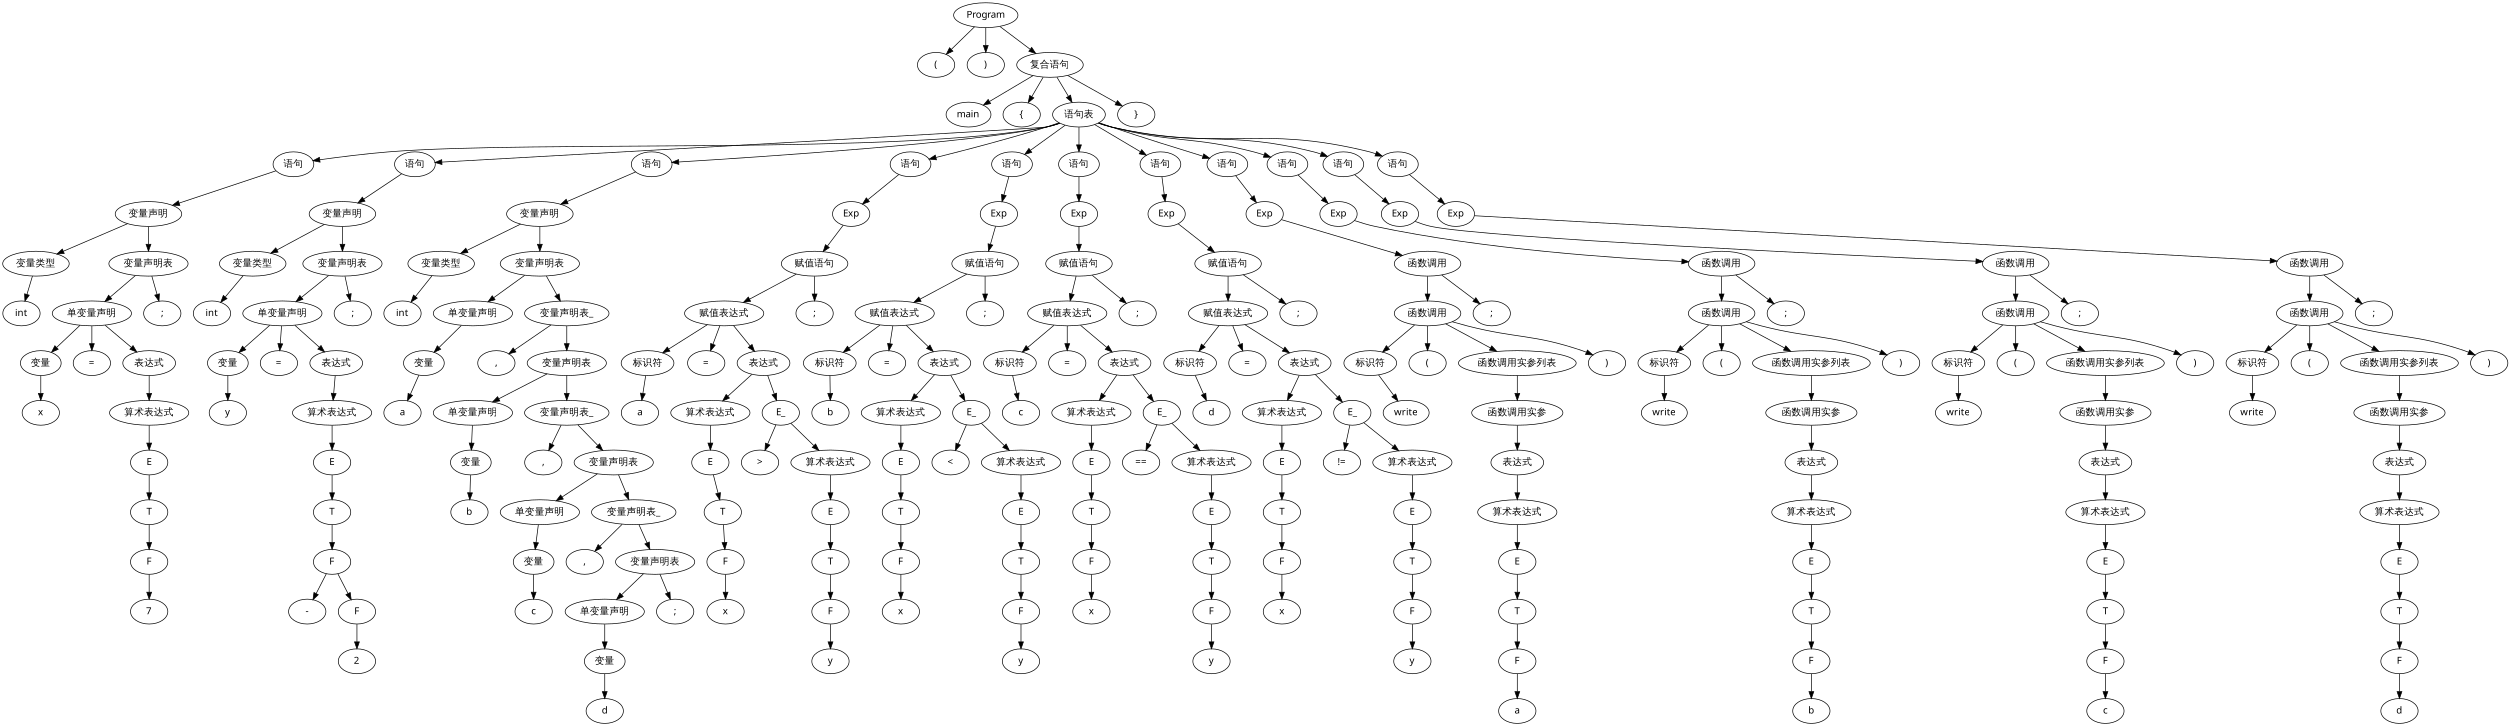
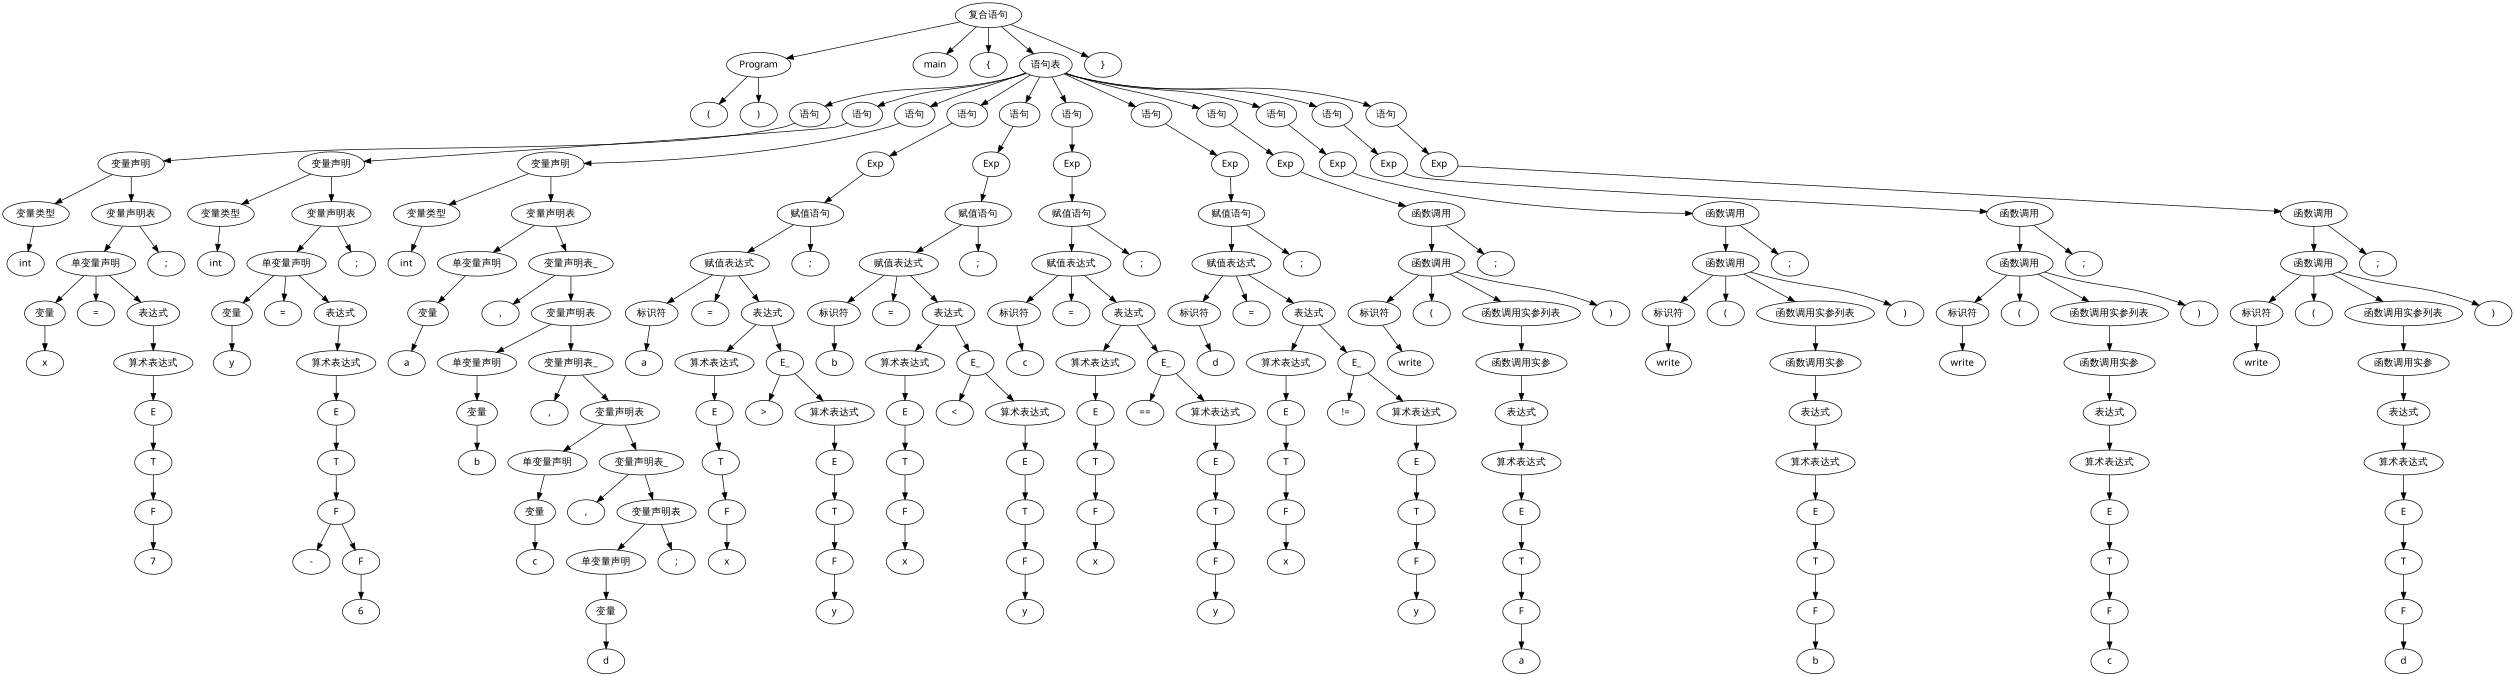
  digraph {
    node [fontname="Microsoft YaHei"]
    n1 [label=Program]
    n2 [label="("]
    n3 [label=")"]
    n4 [label="复合语句"]
    n5 [label=main]
    n6 [label="{"]
    n7 [label="语句表"]
    n8 [label="}"]
    n9 [label="语句"]
    n10 [label="语句"]
    n11 [label="语句"]
    n12 [label="语句"]
    n13 [label="语句"]
    n14 [label="语句"]
    n15 [label="语句"]
    n16 [label="语句"]
    n17 [label="语句"]
    n18 [label="语句"]
    n19 [label="语句"]
    n20 [label="变量声明"]
    n21 [label="变量声明"]
    n22 [label="变量声明"]
    n23 [label=Exp]
    n24 [label=Exp]
    n25 [label=Exp]
    n26 [label=Exp]
    n27 [label=Exp]
    n28 [label=Exp]
    n29 [label=Exp]
    n30 [label=Exp]
    n31 [label="变量类型"]
    n32 [label="变量声明表"]
    n33 [label=int]
    n34 [label="单变量声明"]
    n35 [label=";"]
    n36 [label="变量"]
    n37 [label="="]
    n38 [label="表达式"]
    n39 [label=x]
    n40 [label="算术表达式"]
    n41 [label=E]
    n42 [label=T]
    n43 [label=F]
    n44 [label=7]
    n45 [label="变量类型"]
    n46 [label="变量声明表"]
    n47 [label=int]
    n48 [label="单变量声明"]
    n49 [label=";"]
    n50 [label="变量"]
    n51 [label="="]
    n52 [label="表达式"]
    n53 [label=y]
    n54 [label="算术表达式"]
    n55 [label=E]
    n56 [label=T]
    n57 [label=F]
    n58 [label="-"]
    n59 [label=F]
-   n60 [label=2]
+   n60 [label=6]
    n61 [label="变量类型"]
    n62 [label="变量声明表"]
    n63 [label=int]
    n64 [label="单变量声明"]
    n65 [label="变量声明表_"]
    n66 [label="变量"]
    n67 [label=","]
    n68 [label="变量声明表"]
    n69 [label=a]
    n70 [label="单变量声明"]
    n71 [label="变量声明表_"]
    n72 [label="变量"]
    n73 [label=","]
    n74 [label="变量声明表"]
    n75 [label=b]
    n76 [label="单变量声明"]
    n77 [label="变量声明表_"]
    n78 [label="变量"]
    n79 [label=","]
    n80 [label="变量声明表"]
    n81 [label=c]
    n82 [label="单变量声明"]
    n83 [label=";"]
    n84 [label="变量"]
    n85 [label=d]
    n86 [label="赋值语句"]
    n87 [label="赋值表达式"]
    n88 [label=";"]
    n89 [label="标识符"]
    n90 [label="="]
    n91 [label="表达式"]
    n92 [label=a]
    n93 [label="算术表达式"]
    n94 [label=E_]
    n95 [label=E]
    n96 [label=">"]
    n97 [label="算术表达式"]
    n98 [label=T]
    n99 [label=F]
    n100 [label=x]
    n101 [label=E]
    n102 [label=T]
    n103 [label=F]
    n104 [label=y]
    n105 [label="赋值语句"]
    n106 [label="赋值表达式"]
    n107 [label=";"]
    n108 [label="标识符"]
    n109 [label="="]
    n110 [label="表达式"]
    n111 [label=b]
    n112 [label="算术表达式"]
    n113 [label=E_]
    n114 [label=E]
    n115 [label="<"]
    n116 [label="算术表达式"]
    n117 [label=T]
    n118 [label=F]
    n119 [label=x]
    n120 [label=E]
    n121 [label=T]
    n122 [label=F]
    n123 [label=y]
    n124 [label="赋值语句"]
    n125 [label="赋值表达式"]
    n126 [label=";"]
    n127 [label="标识符"]
    n128 [label="="]
    n129 [label="表达式"]
    n130 [label=c]
    n131 [label="算术表达式"]
    n132 [label=E_]
    n133 [label=E]
    n134 [label="=="]
    n135 [label="算术表达式"]
    n136 [label=T]
    n137 [label=F]
    n138 [label=x]
    n139 [label=E]
    n140 [label=T]
    n141 [label=F]
    n142 [label=y]
    n143 [label="赋值语句"]
    n144 [label="赋值表达式"]
    n145 [label=";"]
    n146 [label="标识符"]
    n147 [label="="]
    n148 [label="表达式"]
    n149 [label=d]
    n150 [label="算术表达式"]
    n151 [label=E_]
    n152 [label=E]
    n153 [label="!="]
    n154 [label="算术表达式"]
    n155 [label=T]
    n156 [label=F]
    n157 [label=x]
    n158 [label=E]
    n159 [label=T]
    n160 [label=F]
    n161 [label=y]
    n162 [label="函数调用"]
    n163 [label="函数调用"]
    n164 [label=";"]
    n165 [label="标识符"]
    n166 [label="("]
    n167 [label="函数调用实参列表"]
    n168 [label=")"]
    n169 [label=write]
    n170 [label="函数调用实参"]
    n171 [label="表达式"]
    n172 [label="算术表达式"]
    n173 [label=E]
    n174 [label=T]
    n175 [label=F]
    n176 [label=a]
    n177 [label="函数调用"]
    n178 [label="函数调用"]
    n179 [label=";"]
    n180 [label="标识符"]
    n181 [label="("]
    n182 [label="函数调用实参列表"]
    n183 [label=")"]
    n184 [label=write]
    n185 [label="函数调用实参"]
    n186 [label="表达式"]
    n187 [label="算术表达式"]
    n188 [label=E]
    n189 [label=T]
    n190 [label=F]
    n191 [label=b]
    n192 [label="函数调用"]
    n193 [label="函数调用"]
    n194 [label=";"]
    n195 [label="标识符"]
    n196 [label="("]
    n197 [label="函数调用实参列表"]
    n198 [label=")"]
    n199 [label=write]
    n200 [label="函数调用实参"]
    n201 [label="表达式"]
    n202 [label="算术表达式"]
    n203 [label=E]
    n204 [label=T]
    n205 [label=F]
    n206 [label=c]
    n207 [label="函数调用"]
    n208 [label="函数调用"]
    n209 [label=";"]
    n210 [label="标识符"]
    n211 [label="("]
    n212 [label="函数调用实参列表"]
    n213 [label=")"]
    n214 [label=write]
    n215 [label="函数调用实参"]
    n216 [label="表达式"]
    n217 [label="算术表达式"]
    n218 [label=E]
    n219 [label=T]
    n220 [label=F]
    n221 [label=d]
    n1 -> n2
    n1 -> n3
-   n1 -> n4
+   n4 -> n1
    n4 -> n5
    n4 -> n6
    n4 -> n7
    n4 -> n8
    n7 -> n9
    n7 -> n10
    n7 -> n11
    n7 -> n12
    n7 -> n13
    n7 -> n14
    n7 -> n15
    n7 -> n16
    n7 -> n17
    n7 -> n18
    n7 -> n19
    n9 -> n20
    n10 -> n21
    n11 -> n22
    n12 -> n23
    n13 -> n24
    n14 -> n25
    n15 -> n26
    n16 -> n27
    n17 -> n28
    n18 -> n29
    n19 -> n30
    n20 -> n31
    n20 -> n32
    n21 -> n45
    n21 -> n46
    n22 -> n61
    n22 -> n62
    n23 -> n86
    n24 -> n105
    n25 -> n124
    n26 -> n143
    n27 -> n162
    n28 -> n177
    n29 -> n192
    n30 -> n207
    n31 -> n33
    n32 -> n34
    n32 -> n35
    n34 -> n36
    n34 -> n37
    n34 -> n38
    n36 -> n39
    n38 -> n40
    n40 -> n41
    n41 -> n42
    n42 -> n43
    n43 -> n44
    n45 -> n47
    n46 -> n48
    n46 -> n49
    n48 -> n50
    n48 -> n51
    n48 -> n52
    n50 -> n53
    n52 -> n54
    n54 -> n55
    n55 -> n56
    n56 -> n57
    n57 -> n58
    n57 -> n59
    n59 -> n60
    n61 -> n63
    n62 -> n64
    n62 -> n65
    n64 -> n66
    n65 -> n67
    n65 -> n68
    n66 -> n69
    n68 -> n70
    n68 -> n71
    n70 -> n72
    n71 -> n73
    n71 -> n74
    n72 -> n75
    n74 -> n76
    n74 -> n77
    n76 -> n78
    n77 -> n79
    n77 -> n80
    n78 -> n81
    n80 -> n82
    n80 -> n83
    n82 -> n84
    n84 -> n85
    n86 -> n87
    n86 -> n88
    n87 -> n89
    n87 -> n90
    n87 -> n91
    n89 -> n92
    n91 -> n93
    n91 -> n94
    n93 -> n95
    n94 -> n96
    n94 -> n97
    n95 -> n98
    n97 -> n101
    n98 -> n99
    n99 -> n100
    n101 -> n102
    n102 -> n103
    n103 -> n104
    n105 -> n106
    n105 -> n107
    n106 -> n108
    n106 -> n109
    n106 -> n110
    n108 -> n111
    n110 -> n112
    n110 -> n113
    n112 -> n114
    n113 -> n115
    n113 -> n116
    n114 -> n117
    n116 -> n120
    n117 -> n118
    n118 -> n119
    n120 -> n121
    n121 -> n122
    n122 -> n123
    n124 -> n125
    n124 -> n126
    n125 -> n127
    n125 -> n128
    n125 -> n129
    n127 -> n130
    n129 -> n131
    n129 -> n132
    n131 -> n133
    n132 -> n134
    n132 -> n135
    n133 -> n136
    n135 -> n139
    n136 -> n137
    n137 -> n138
    n139 -> n140
    n140 -> n141
    n141 -> n142
    n143 -> n144
    n143 -> n145
    n144 -> n146
    n144 -> n147
    n144 -> n148
    n146 -> n149
    n148 -> n150
    n148 -> n151
    n150 -> n152
    n151 -> n153
    n151 -> n154
    n152 -> n155
    n154 -> n158
    n155 -> n156
    n156 -> n157
    n158 -> n159
    n159 -> n160
    n160 -> n161
    n162 -> n163
    n162 -> n164
    n163 -> n165
    n163 -> n166
    n163 -> n167
    n163 -> n168
    n165 -> n169
    n167 -> n170
    n170 -> n171
    n171 -> n172
    n172 -> n173
    n173 -> n174
    n174 -> n175
    n175 -> n176
    n177 -> n178
    n177 -> n179
    n178 -> n180
    n178 -> n181
    n178 -> n182
    n178 -> n183
    n180 -> n184
    n182 -> n185
    n185 -> n186
    n186 -> n187
    n187 -> n188
    n188 -> n189
    n189 -> n190
    n190 -> n191
    n192 -> n193
    n192 -> n194
    n193 -> n195
    n193 -> n196
    n193 -> n197
    n193 -> n198
    n195 -> n199
    n197 -> n200
    n200 -> n201
    n201 -> n202
    n202 -> n203
    n203 -> n204
    n204 -> n205
    n205 -> n206
    n207 -> n208
    n207 -> n209
    n208 -> n210
    n208 -> n211
    n208 -> n212
    n208 -> n213
    n210 -> n214
    n212 -> n215
    n215 -> n216
    n216 -> n217
    n217 -> n218
    n218 -> n219
    n219 -> n220
    n220 -> n221
  }
